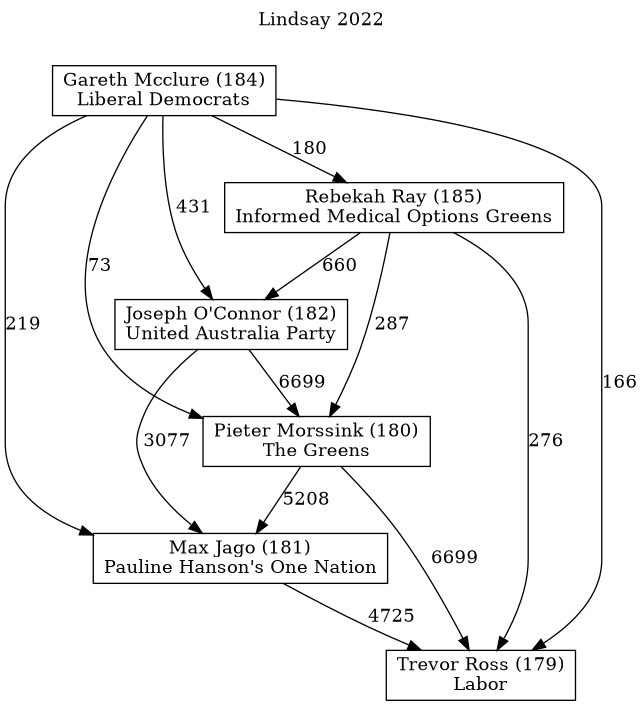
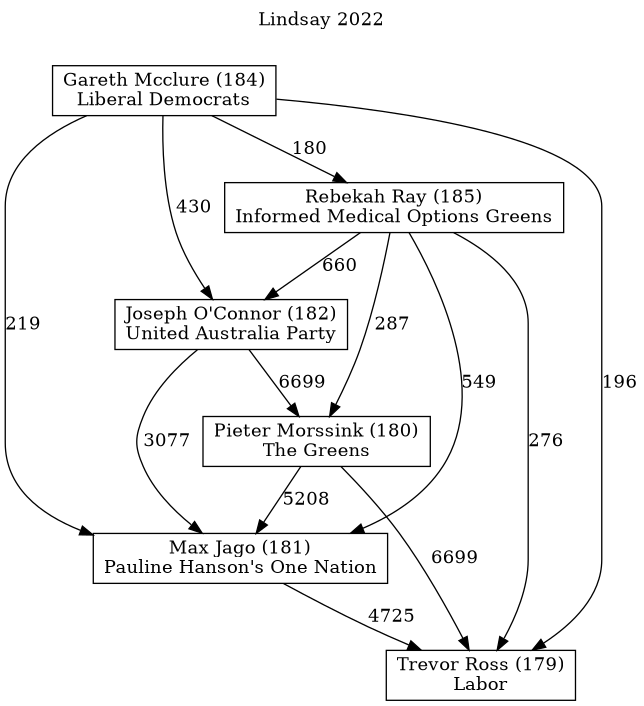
  digraph {
    label="Lindsay 2022"
    labelloc=t
    mclimit=10
    node [shape=box]
    n1 [label="Trevor Ross (179)\nLabor"]
    n2 [label="Pieter Morssink (180)\nThe Greens"]
    n3 [label="Max Jago (181)\nPauline Hanson's One Nation"]
    n4 [label="Rebekah Ray (185)\nInformed Medical Options Greens"]
    n5 [label="Joseph O'Connor (182)\nUnited Australia Party"]
    n6 [label="Gareth Mcclure (184)\nLiberal Democrats"]
    n2 -> n1 [label=6699]
    n2 -> n3 [label=5208]
    n3 -> n1 [label=4725]
    n4 -> n1 [label=276]
    n4 -> n2 [label=287]
+   n4 -> n3 [label=549]
    n4 -> n5 [label=660]
    n5 -> n2 [label=6699]
    n5 -> n3 [label=3077]
-   n6 -> n1 [label=166]
-   n6 -> n2 [label=73]
+   n6 -> n1 [label=196]
    n6 -> n3 [label=219]
    n6 -> n4 [label=180]
-   n6 -> n5 [label=431]
+   n6 -> n5 [label=430]
  }
